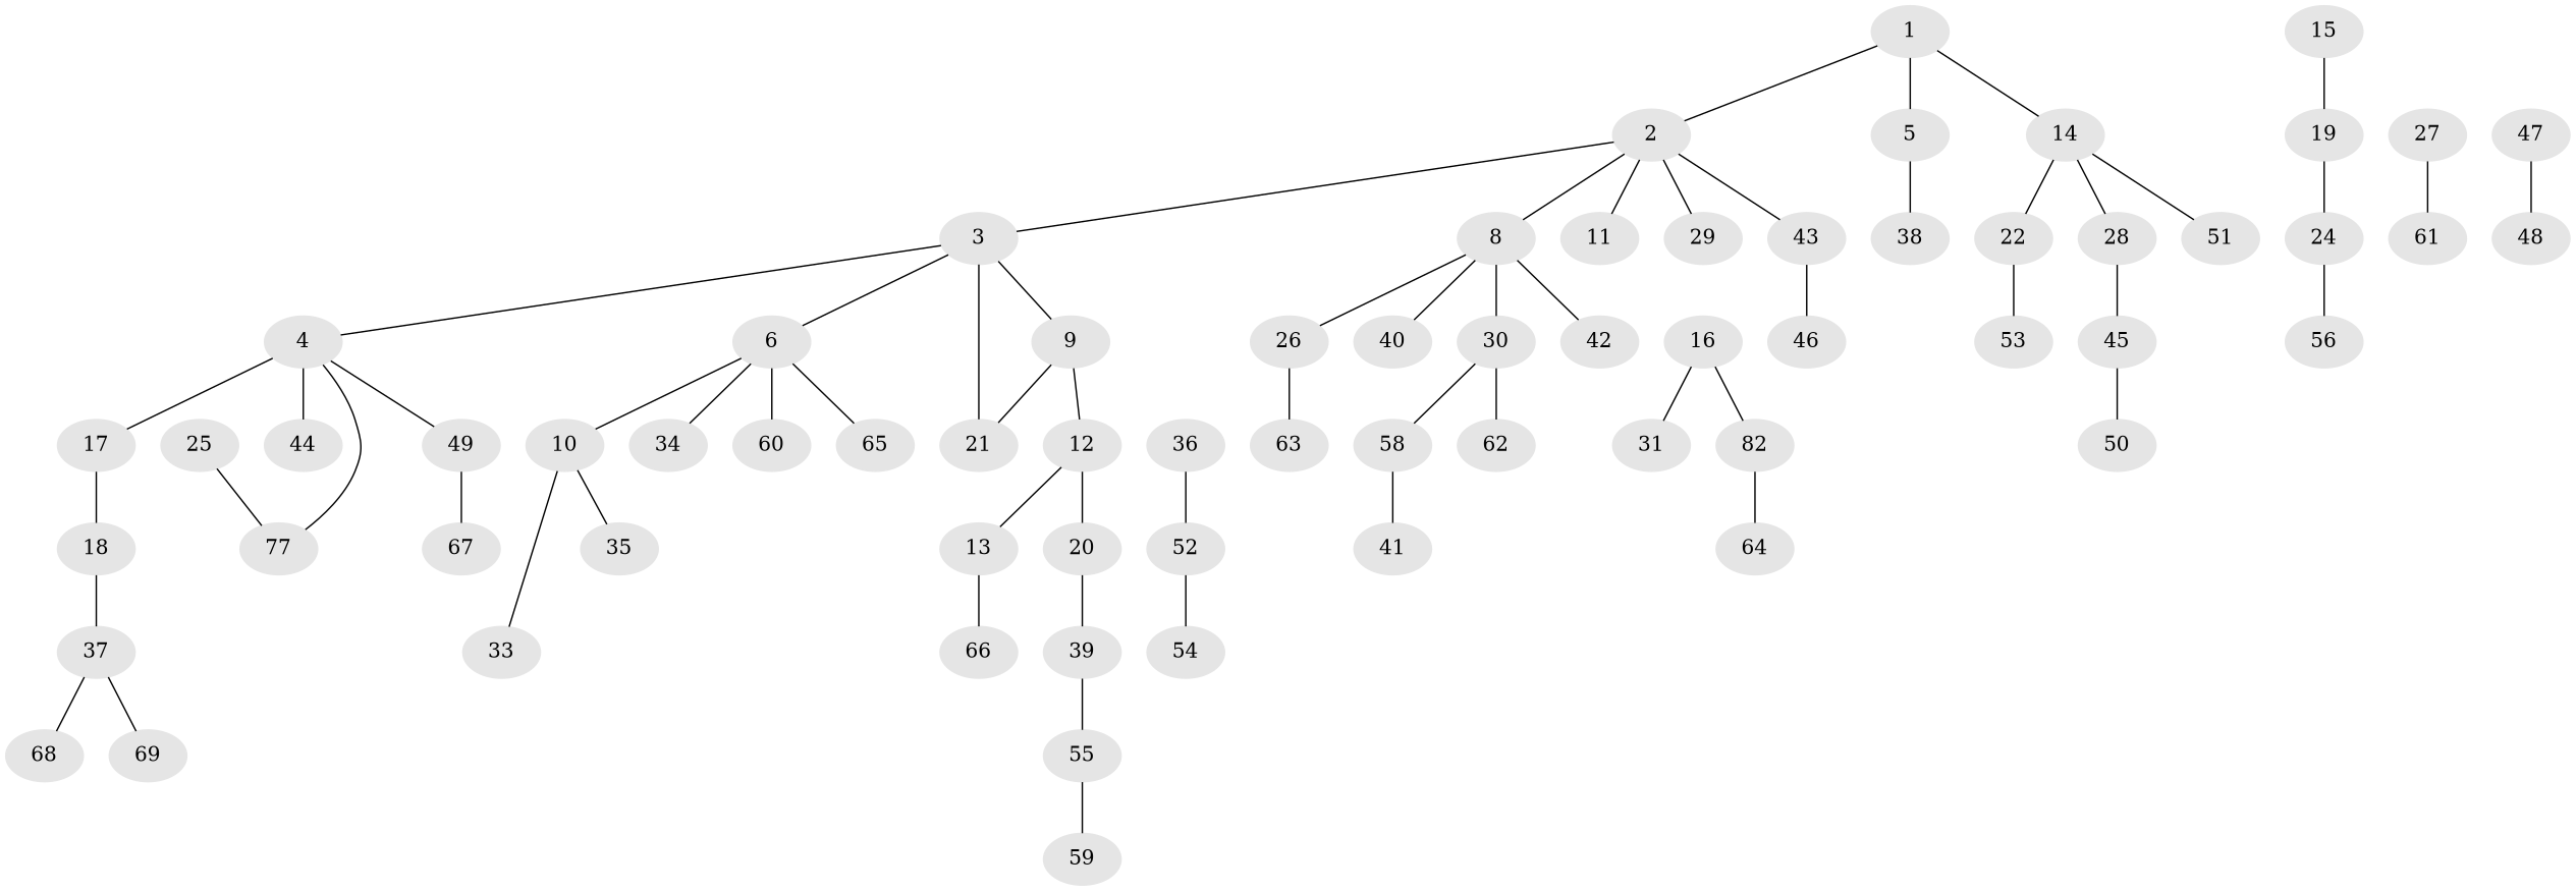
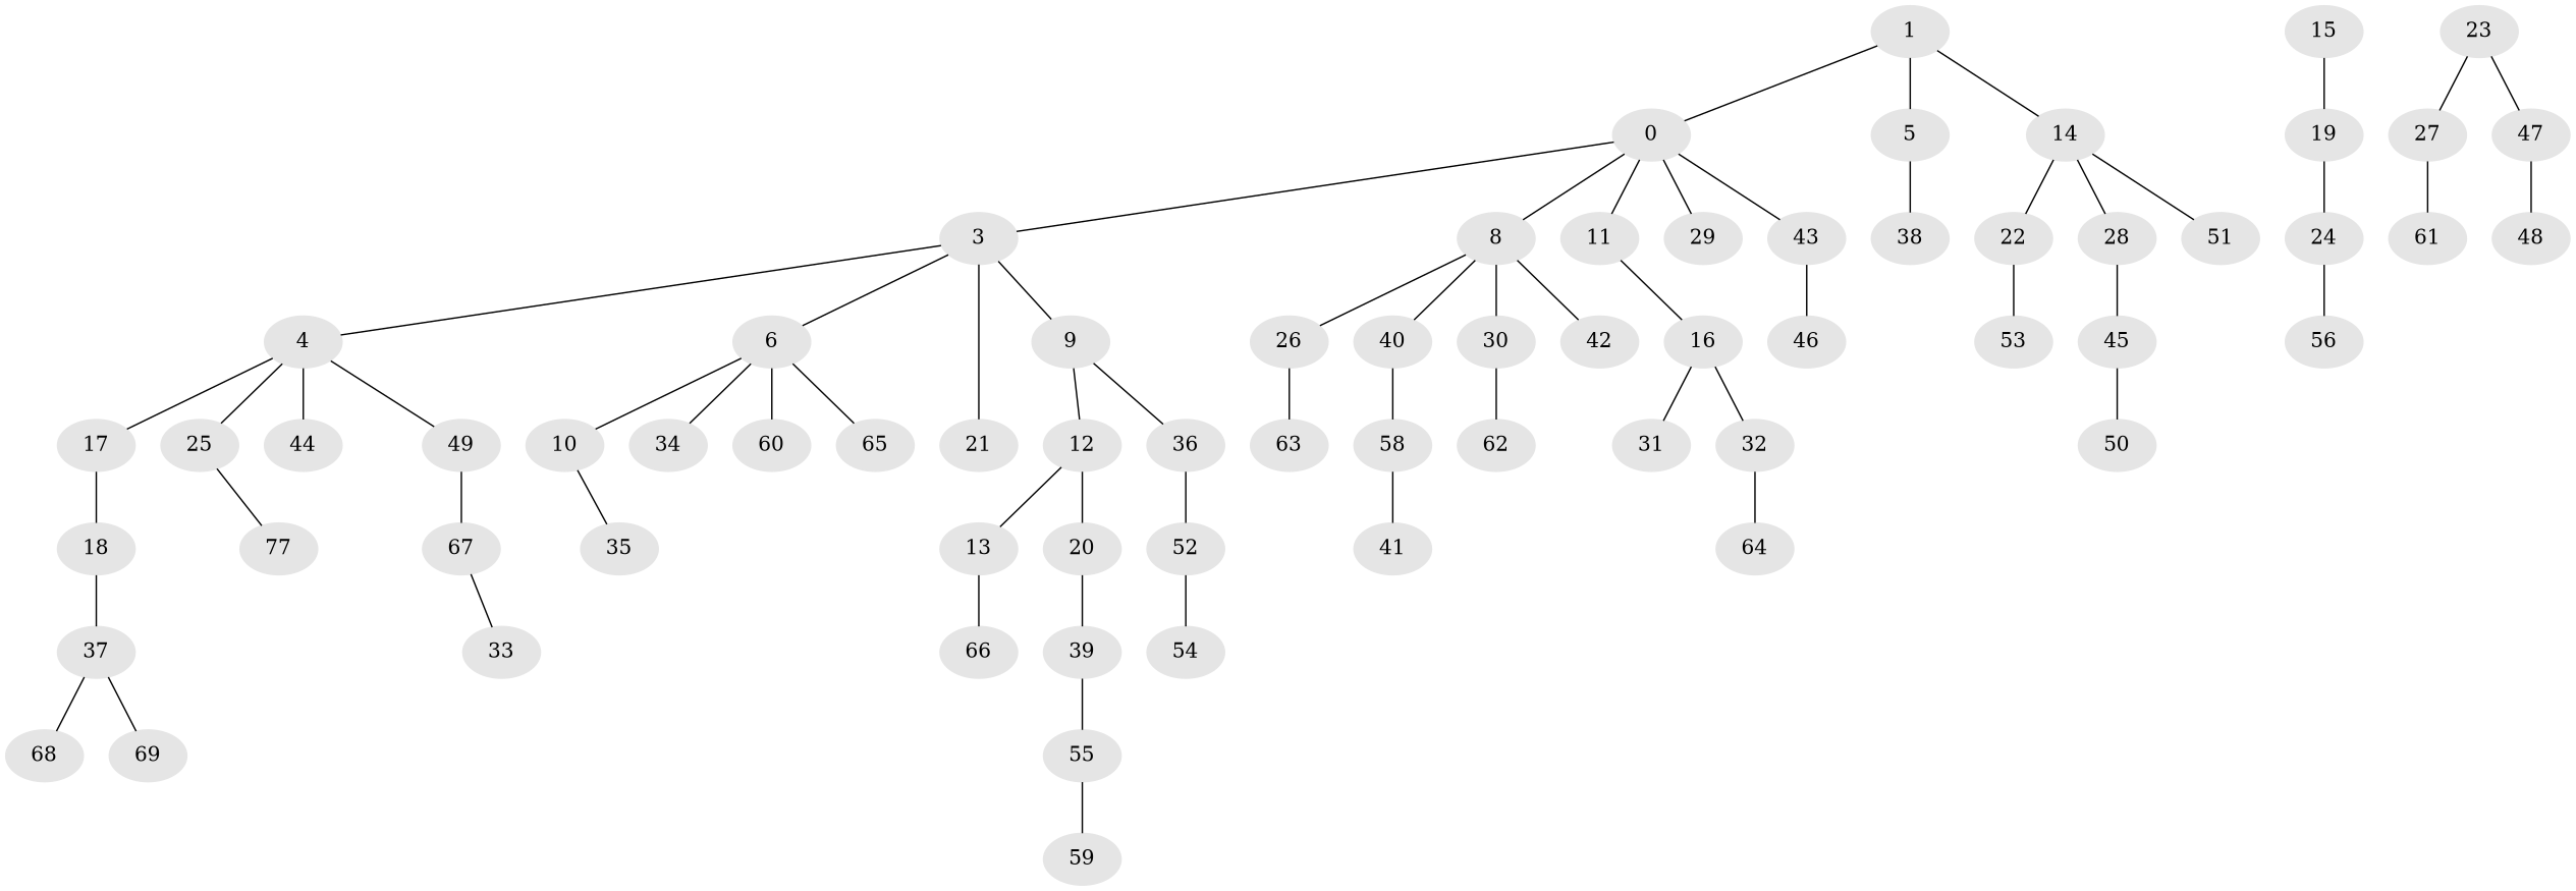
  graph {
    node [color=gray90 style=filled]
    edge [weight=1.0]
    1
-   2
+   2 [label=0]
    5
    14
    3
    8
    11
    29
    43
    38
    22
    28
    51
    4
    6
    9
    21
    26
    30
    40
    42
    16
    46
    17
    25
    44
    49
    10
    34
    60
    65
    12
    36
    18
    n35 [label=77]
    67
    33
    35
    15
    19
+   23
    27
    47
    63
    58
    62
    13
    20
    52
    31
-   32 [label=82]
+   32
    66
    39
    53
    45
    24
    64
    37
    68
    69
    56
    55
    61
    48
    50
    41
    54
    59
    1 -- 2
    1 -- 5 [weight=2.0]
    1 -- 14
    2 -- 3
    2 -- 8
    2 -- 11
    2 -- 29
    2 -- 43
    5 -- 38
    14 -- 22
    14 -- 28
    14 -- 51
    3 -- 4
    3 -- 6
    3 -- 9
    3 -- 21
    8 -- 26
    8 -- 30
    8 -- 40
    8 -- 42
+   11 -- 16
    43 -- 46
    22 -- 53
    28 -- 45 [weight=2.0]
    4 -- 17
-   4 -- n35
+   4 -- 25
    4 -- 44 [weight=2.0]
    4 -- 49
    6 -- 10
    6 -- 34
    6 -- 60
    6 -- 65
    9 -- 12
-   9 -- 21
+   9 -- 36
    26 -- 63
-   30 -- 58
+   40 -- 58
    30 -- 62
    16 -- 31
    16 -- 32
    17 -- 18 [weight=2.0]
    25 -- n35
    49 -- 67
-   10 -- 33
+   67 -- 33
    10 -- 35
    12 -- 13
    12 -- 20
    36 -- 52
    18 -- 37
    15 -- 19
    19 -- 24
+   23 -- 27
+   23 -- 47
    27 -- 61
    47 -- 48
    58 -- 41
    13 -- 66
    20 -- 39
    52 -- 54
    32 -- 64
    39 -- 55
    45 -- 50
    24 -- 56
    37 -- 68
    37 -- 69
    55 -- 59
  }
